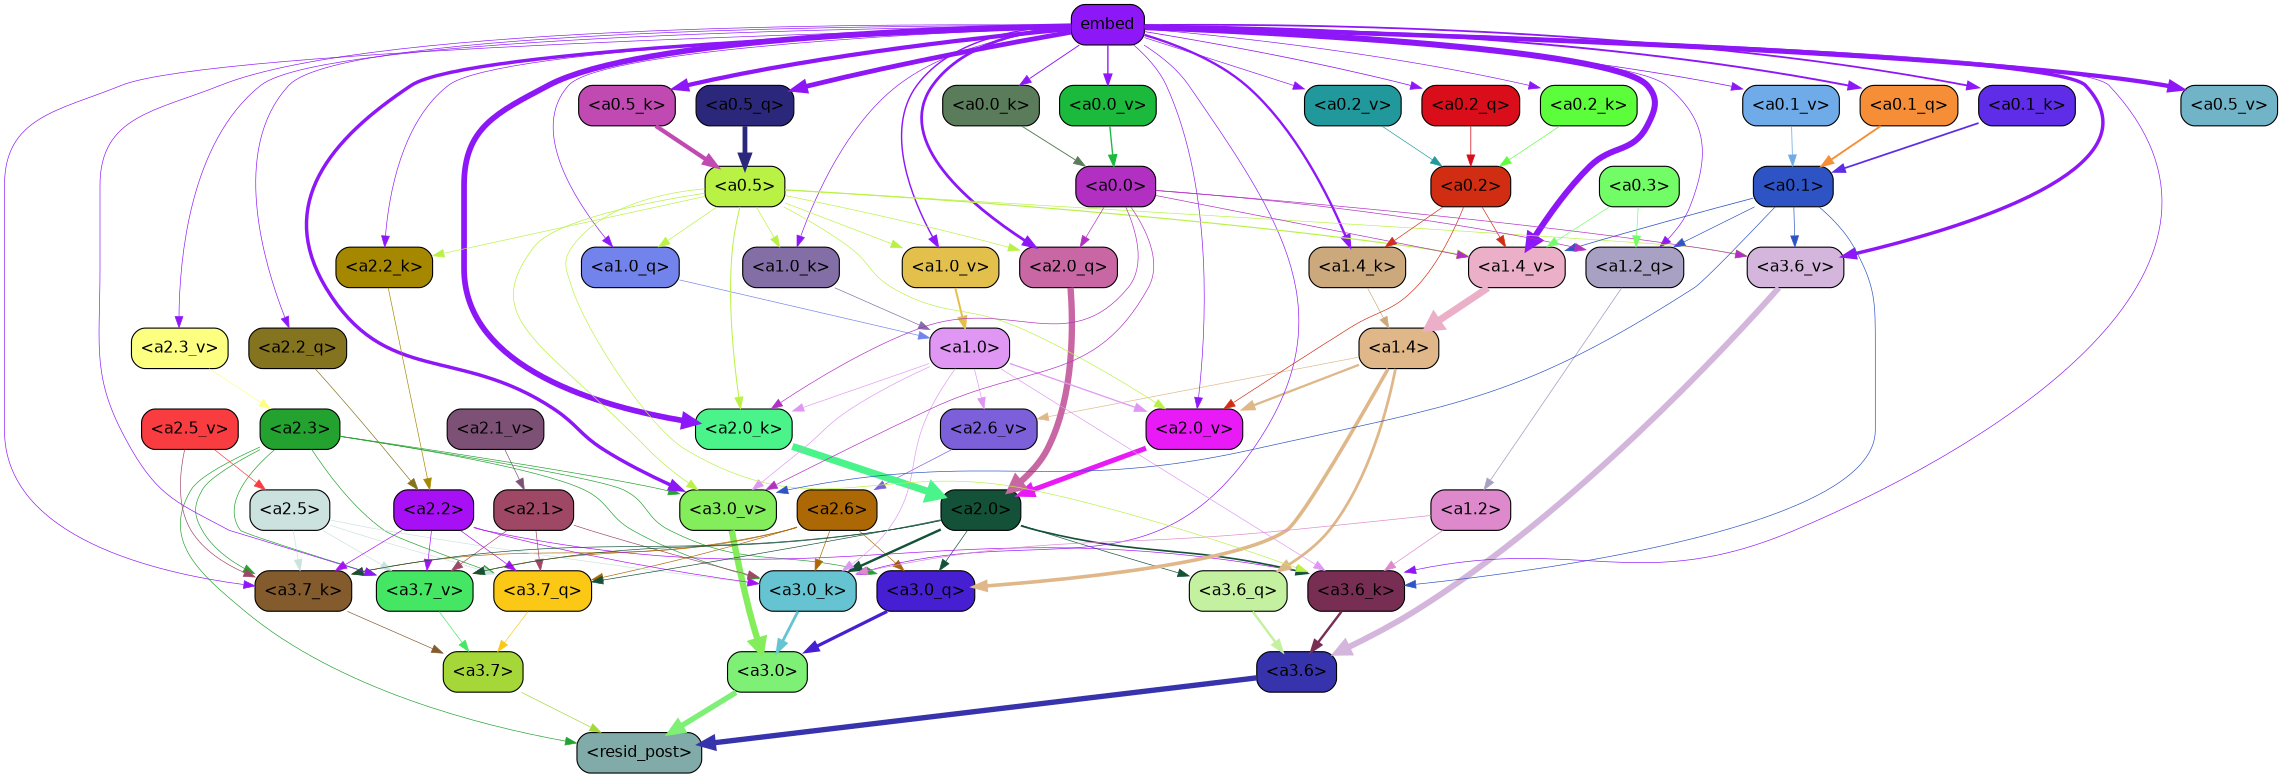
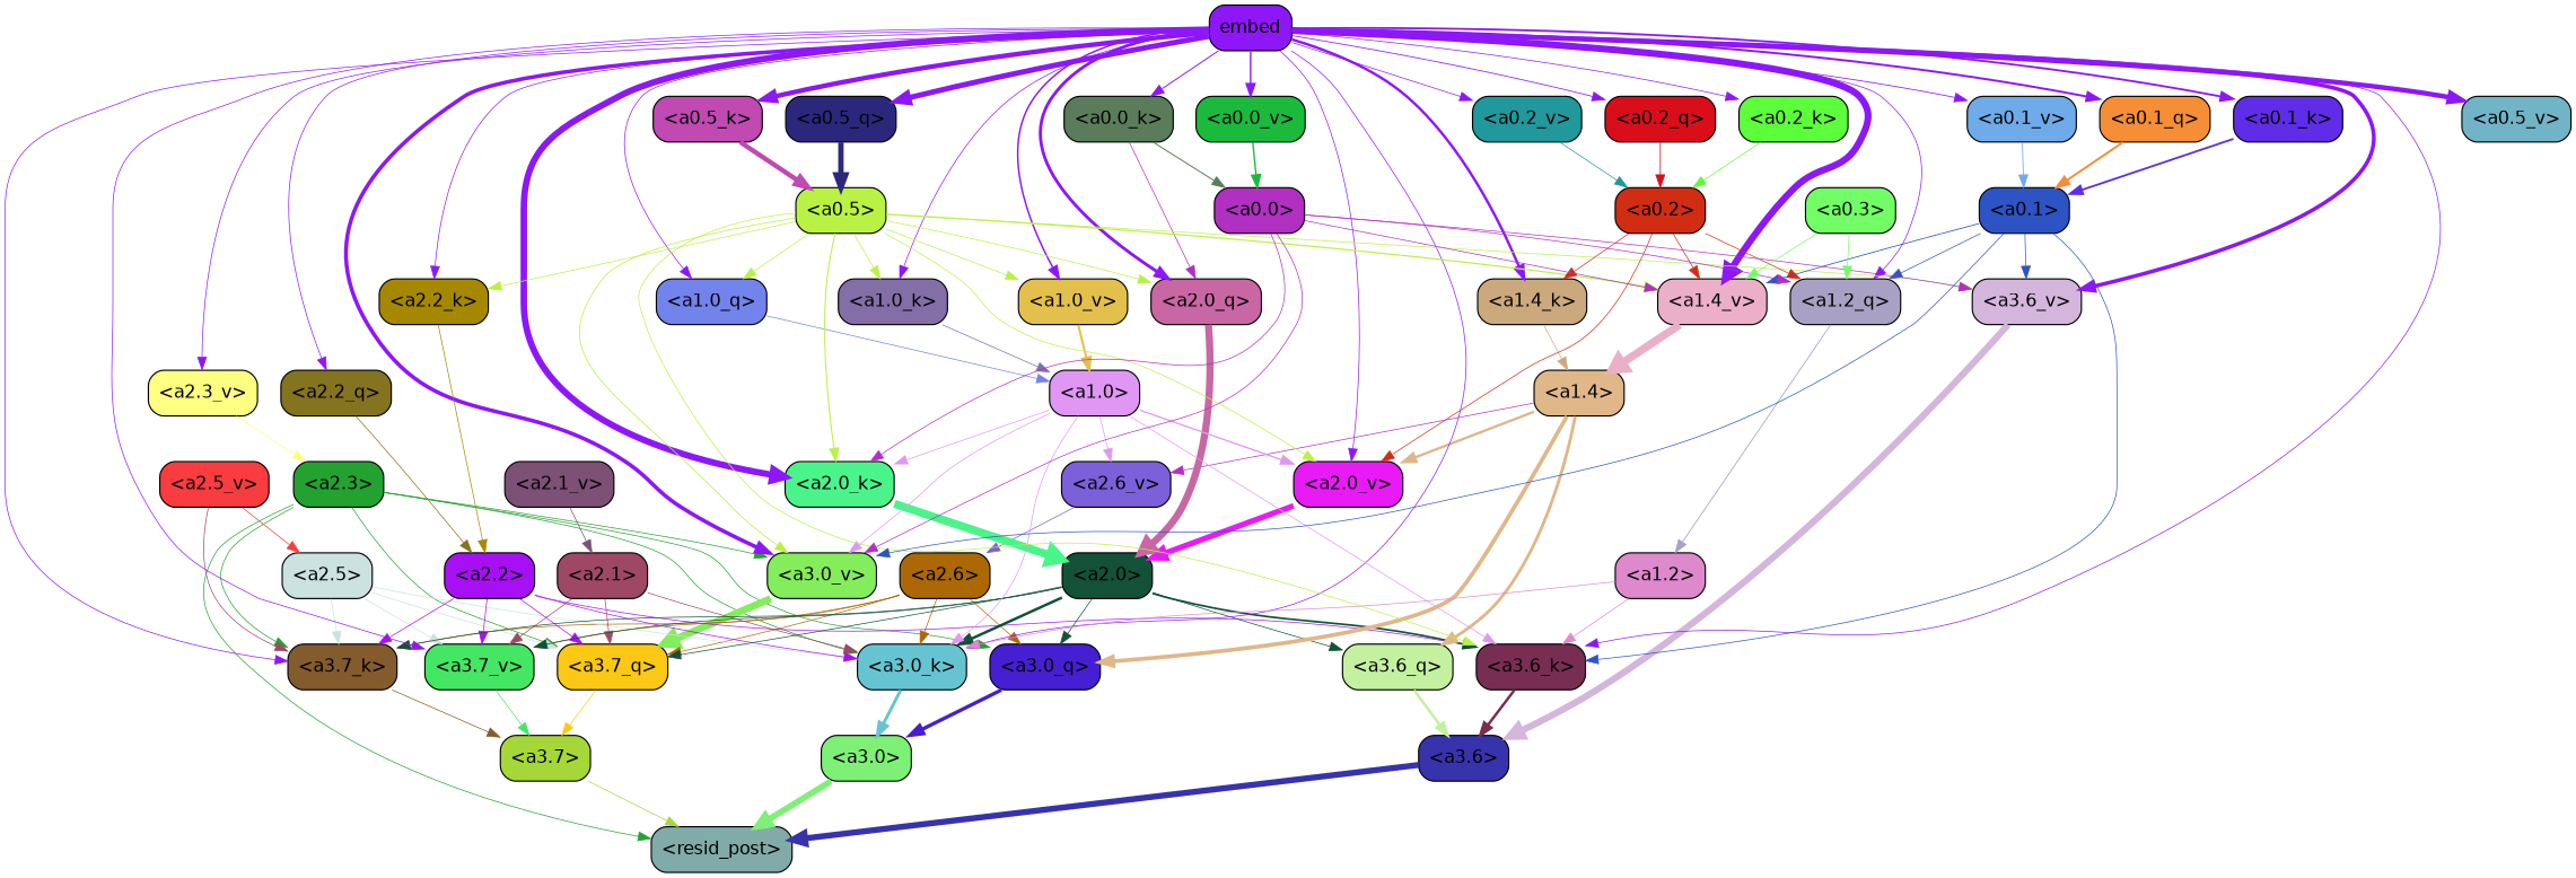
  strict digraph {
    splines=true
    node [color=black fontname=Helvetica shape=box style="filled, rounded"]
    edge [color="#8e17f7" penwidth=0.6]
    "<a3.7>" [fillcolor="#a5d739"]
    "<resid_post>" [fillcolor="#80aba8"]
    "<a3.6>" [fillcolor="#3733ac"]
    "<a3.0>" [fillcolor="#7ef076"]
    "<a2.3>" [fillcolor="#24a230"]
    "<a3.7_q>" [fillcolor="#fac815"]
    "<a3.0_q>" [fillcolor="#451fd1"]
    "<a3.7_k>" [fillcolor="#845b2d"]
    "<a3.0_k>" [fillcolor="#66c4d2"]
    "<a3.7_v>" [fillcolor="#45e663"]
    "<a3.0_v>" [fillcolor="#83ed5b"]
    "<a3.6_q>" [fillcolor="#c4f1a0"]
    "<a3.6_k>" [fillcolor="#782e53"]
    "<a3.6_v>" [fillcolor="#d4b5dc"]
    "<a2.6>" [fillcolor="#ab6804"]
    "<a2.5>" [fillcolor="#cbe2de"]
    "<a2.2>" [fillcolor="#a710f4"]
    "<a2.1>" [fillcolor="#9f4865"]
    "<a2.0>" [fillcolor="#135138"]
    "<a1.4>" [fillcolor="#dfb789"]
    "<a2.6_v>" [fillcolor="#7b60d9"]
    "<a2.0_v>" [fillcolor="#e81bf6"]
    embed [fillcolor="#8e17f7"]
    "<a2.2_q>" [fillcolor="#84731f"]
    "<a2.0_q>" [fillcolor="#c867a3"]
    "<a2.2_k>" [fillcolor="#a68800"]
    "<a2.0_k>" [fillcolor="#4bf48a"]
    "<a2.3_v>" [fillcolor="#fdff81"]
    "<a1.2_q>" [fillcolor="#a9a1c3"]
    "<a1.0_q>" [fillcolor="#7383ec"]
    "<a1.4_k>" [fillcolor="#cba97c"]
    "<a1.0_k>" [fillcolor="#836ea6"]
    "<a1.4_v>" [fillcolor="#ebb0c7"]
    "<a1.0_v>" [fillcolor="#e3c04c"]
    "<a0.5_q>" [fillcolor="#2b287c"]
    "<a0.2_q>" [fillcolor="#d90e1a"]
    "<a0.1_q>" [fillcolor="#f68e37"]
    "<a0.5_k>" [fillcolor="#c049b2"]
    "<a0.2_k>" [fillcolor="#5cfd3a"]
    "<a0.1_k>" [fillcolor="#5f2de7"]
    "<a0.0_k>" [fillcolor="#5b7c5b"]
    "<a0.5_v>" [fillcolor="#71b4c8"]
    "<a0.2_v>" [fillcolor="#20989c"]
    "<a0.1_v>" [fillcolor="#6eabe8"]
    "<a0.0_v>" [fillcolor="#1bba3d"]
    "<a1.2>" [fillcolor="#dd89cc"]
    "<a1.0>" [fillcolor="#df97f3"]
    "<a0.5>" [fillcolor="#baf145"]
    "<a0.2>" [fillcolor="#d02d13"]
    "<a0.1>" [fillcolor="#2d53c4"]
    "<a0.0>" [fillcolor="#b12fc1"]
    "<a2.5_v>" [fillcolor="#f83c3f"]
    "<a2.1_v>" [fillcolor="#7d5076"]
    "<a0.3>" [fillcolor="#72fd67"]
    "<a3.7>" -> "<resid_post>" [color="#a5d739"]
    "<a3.6>" -> "<resid_post>" [color="#3733ac" penwidth=4.7534414529800415]
    "<a3.0>" -> "<resid_post>" [color="#7ef076" penwidth=4.898576855659485]
    "<a2.3>" -> "<resid_post>" [color="#24a230"]
    "<a2.3>" -> "<a3.7_q>" [color="#24a230"]
    "<a2.3>" -> "<a3.0_q>" [color="#24a230"]
    "<a2.3>" -> "<a3.7_k>" [color="#24a230"]
    "<a2.3>" -> "<a3.0_k>" [color="#24a230"]
-   "<a2.3>" -> "<a3.7_v>" [color="#24a230"]
    "<a2.3>" -> "<a3.0_v>" [color="#24a230"]
    "<a3.7_q>" -> "<a3.7>" [color="#fac815"]
    "<a3.0_q>" -> "<a3.0>" [color="#451fd1" penwidth=2.870753765106201]
    "<a3.7_k>" -> "<a3.7>" [color="#845b2d"]
    "<a3.0_k>" -> "<a3.0>" [color="#66c4d2" penwidth=2.520303964614868]
    "<a3.7_v>" -> "<a3.7>" [color="#45e663"]
-   "<a3.0_v>" -> "<a3.0>" [color="#83ed5b" penwidth=5.680712580680847]
+   "<a3.0_v>" -> "<a3.7_q>" [color="#83ed5b" penwidth=5.680712580680847]
    "<a3.6_q>" -> "<a3.6>" [color="#c4f1a0" penwidth=2.160832464694977]
    "<a3.6_k>" -> "<a3.6>" [color="#782e53" penwidth=2.13908451795578]
    "<a3.6_v>" -> "<a3.6>" [color="#d4b5dc" penwidth=5.297133803367615]
    "<a2.6>" -> "<a3.7_q>" [color="#ab6804"]
    "<a2.6>" -> "<a3.0_q>" [color="#ab6804"]
    "<a2.6>" -> "<a3.7_k>" [color="#ab6804"]
    "<a2.6>" -> "<a3.0_k>" [color="#ab6804"]
    "<a2.6>" -> "<a3.7_v>" [color="#ab6804"]
    "<a2.5>" -> "<a3.7_q>" [color="#cbe2de"]
    "<a2.5>" -> "<a3.7_k>" [color="#cbe2de"]
    "<a2.5>" -> "<a3.0_k>" [color="#cbe2de"]
    "<a2.5>" -> "<a3.7_v>" [color="#cbe2de"]
    "<a2.2>" -> "<a3.7_q>" [color="#a710f4"]
    "<a2.2>" -> "<a3.7_k>" [color="#a710f4"]
    "<a2.2>" -> "<a3.0_k>" [color="#a710f4"]
    "<a2.2>" -> "<a3.7_v>" [color="#a710f4"]
    "<a2.2>" -> "<a3.6_k>" [color="#a710f4"]
    "<a2.1>" -> "<a3.7_q>" [color="#9f4865"]
    "<a2.1>" -> "<a3.0_k>" [color="#9f4865"]
    "<a2.1>" -> "<a3.7_v>" [color="#9f4865"]
    "<a2.0>" -> "<a3.7_q>" [color="#135138"]
    "<a2.0>" -> "<a3.0_q>" [color="#135138"]
    "<a2.0>" -> "<a3.7_k>" [color="#135138"]
    "<a2.0>" -> "<a3.0_k>" [color="#135138" penwidth=2.142689883708954]
    "<a2.0>" -> "<a3.7_v>" [color="#135138"]
    "<a2.0>" -> "<a3.6_q>" [color="#135138"]
    "<a2.0>" -> "<a3.6_k>" [color="#135138" penwidth=1.4855384826660156]
    "<a1.4>" -> "<a3.0_q>" [color="#dfb789" penwidth=3.192750334739685]
    "<a1.4>" -> "<a3.6_q>" [color="#dfb789" penwidth=2.4767253398895264]
-   "<a1.4>" -> "<a2.6_v>" [color="#dfb789"]
+   "<a1.4>" -> "<a2.6_v>" [color="#b12fc1"]
    "<a1.4>" -> "<a2.0_v>" [color="#dfb789" penwidth=2.0349366441369057]
    "<a2.6_v>" -> "<a2.6>" [color="#7b60d9"]
    "<a2.0_v>" -> "<a2.0>" [color="#e81bf6" penwidth=4.48047137260437]
    embed -> "<a3.7_k>"
    embed -> "<a3.0_k>" [penwidth=0.6015868484973907]
    embed -> "<a3.7_v>"
    embed -> "<a3.0_v>" [penwidth=3.0891895294189453]
    embed -> "<a3.6_k>"
    embed -> "<a3.6_v>" [penwidth=3.067279100418091]
    embed -> "<a2.0_v>"
    embed -> "<a2.2_q>"
    embed -> "<a2.0_q>" [penwidth=2.482962191104889]
    embed -> "<a2.2_k>"
    embed -> "<a2.0_k>" [penwidth=5.09069561958313]
    embed -> "<a2.3_v>"
    embed -> "<a1.2_q>"
    embed -> "<a1.0_q>"
    embed -> "<a1.4_k>" [penwidth=2.0865602493286133]
    embed -> "<a1.0_k>"
    embed -> "<a1.4_v>" [penwidth=5.391523122787476]
    embed -> "<a1.0_v>" [penwidth=1.2820317149162292]
    embed -> "<a0.5_q>" [penwidth=4.278981596231461]
    embed -> "<a0.2_q>" [penwidth=0.6808736324310303]
    embed -> "<a0.1_q>" [penwidth=1.6957638263702393]
    embed -> "<a0.5_k>" [penwidth=3.780350238084793]
    embed -> "<a0.2_k>"
    embed -> "<a0.1_k>" [penwidth=1.5920617580413818]
    embed -> "<a0.0_k>" [penwidth=0.8355848789215088]
    embed -> "<a0.5_v>" [penwidth=3.845047429203987]
    embed -> "<a0.2_v>"
    embed -> "<a0.1_v>" [penwidth=0.6841893196105957]
    embed -> "<a0.0_v>" [penwidth=1.2129571437835693]
    "<a2.2_q>" -> "<a2.2>" [color="#84731f"]
    "<a2.0_q>" -> "<a2.0>" [color="#c867a3" penwidth=5.653985500335693]
    "<a2.2_k>" -> "<a2.2>" [color="#a68800"]
    "<a2.0_k>" -> "<a2.0>" [color="#4bf48a" penwidth=6.397904872894287]
    "<a2.3_v>" -> "<a2.3>" [color="#fdff81"]
    "<a1.2_q>" -> "<a1.2>" [color="#a9a1c3" penwidth=0.702675461769104]
    "<a1.0_q>" -> "<a1.0>" [color="#7383ec"]
    "<a1.4_k>" -> "<a1.4>" [color="#cba97c"]
    "<a1.0_k>" -> "<a1.0>" [color="#836ea6"]
    "<a1.4_v>" -> "<a1.4>" [color="#ebb0c7" penwidth=6.273579955101013]
    "<a1.0_v>" -> "<a1.0>" [color="#e3c04c" penwidth=1.7821020036935806]
    "<a0.5_q>" -> "<a0.5>" [color="#2b287c" penwidth=4.261124700307846]
    "<a0.2_q>" -> "<a0.2>" [color="#d90e1a" penwidth=0.68086838722229]
    "<a0.1_q>" -> "<a0.1>" [color="#f68e37" penwidth=1.6957619190216064]
    "<a0.5_k>" -> "<a0.5>" [color="#c049b2" penwidth=3.774221658706665]
    "<a0.2_k>" -> "<a0.2>" [color="#5cfd3a"]
    "<a0.1_k>" -> "<a0.1>" [color="#5f2de7" penwidth=1.5772395133972168]
    "<a0.0_k>" -> "<a0.0>" [color="#5b7c5b" penwidth=0.8415243625640869]
    "<a0.2_v>" -> "<a0.2>" [color="#20989c"]
    "<a0.1_v>" -> "<a0.1>" [color="#6eabe8" penwidth=0.7046854496002197]
    "<a0.0_v>" -> "<a0.0>" [color="#1bba3d" penwidth=1.2174623012542725]
    "<a1.2>" -> "<a3.0_k>" [color="#dd89cc"]
    "<a1.2>" -> "<a3.6_k>" [color="#dd89cc"]
    "<a1.0>" -> "<a3.0_k>" [color="#df97f3"]
    "<a1.0>" -> "<a3.0_v>" [color="#df97f3"]
    "<a1.0>" -> "<a3.6_k>" [color="#df97f3"]
    "<a1.0>" -> "<a2.6_v>" [color="#df97f3"]
    "<a1.0>" -> "<a2.0_v>" [color="#df97f3" penwidth=1.1342760920524597]
    "<a1.0>" -> "<a2.0_k>" [color="#df97f3"]
    "<a0.5>" -> "<a3.0_v>" [color="#baf145" penwidth=0.6549575447570533]
    "<a0.5>" -> "<a3.6_k>" [color="#baf145"]
    "<a0.5>" -> "<a3.6_v>" [color="#baf145"]
    "<a0.5>" -> "<a2.0_v>" [color="#baf145"]
    "<a0.5>" -> "<a2.0_q>" [color="#baf145"]
    "<a0.5>" -> "<a2.2_k>" [color="#baf145"]
    "<a0.5>" -> "<a2.0_k>" [color="#baf145" penwidth=0.8980485796928406]
    "<a0.5>" -> "<a1.0_q>" [color="#baf145"]
    "<a0.5>" -> "<a1.0_k>" [color="#baf145"]
    "<a0.5>" -> "<a1.4_v>" [color="#baf145" penwidth=1.060444712638855]
    "<a0.5>" -> "<a1.0_v>" [color="#baf145"]
    "<a0.2>" -> "<a2.0_v>" [color="#d02d13"]
+   "<a0.2>" -> "<a1.2_q>" [color="#d02d13"]
    "<a0.2>" -> "<a1.4_k>" [color="#d02d13"]
    "<a0.2>" -> "<a1.4_v>" [color="#d02d13"]
    "<a0.1>" -> "<a3.0_v>" [color="#2d53c4"]
    "<a0.1>" -> "<a3.6_k>" [color="#2d53c4"]
    "<a0.1>" -> "<a3.6_v>" [color="#2d53c4"]
    "<a0.1>" -> "<a1.2_q>" [color="#2d53c4"]
    "<a0.1>" -> "<a1.4_v>" [color="#2d53c4" penwidth=0.6688870191574097]
    "<a0.0>" -> "<a3.0_v>" [color="#b12fc1"]
    "<a0.0>" -> "<a3.6_v>" [color="#b12fc1"]
-   "<a0.0>" -> "<a2.0_q>" [color="#b12fc1"]
+   "<a0.0_k>" -> "<a2.0_q>" [color="#b12fc1"]
    "<a0.0>" -> "<a2.0_k>" [color="#b12fc1"]
    "<a0.0>" -> "<a1.2_q>" [color="#b12fc1"]
    "<a0.0>" -> "<a1.4_v>" [color="#b12fc1"]
    "<a2.5_v>" -> "<a3.7_k>" [color="#9f4865"]
    "<a2.5_v>" -> "<a2.5>" [color="#f83c3f"]
    "<a2.1_v>" -> "<a2.1>" [color="#7d5076"]
    "<a0.3>" -> "<a1.2_q>" [color="#72fd67"]
    "<a0.3>" -> "<a1.4_v>" [color="#72fd67"]
  }
